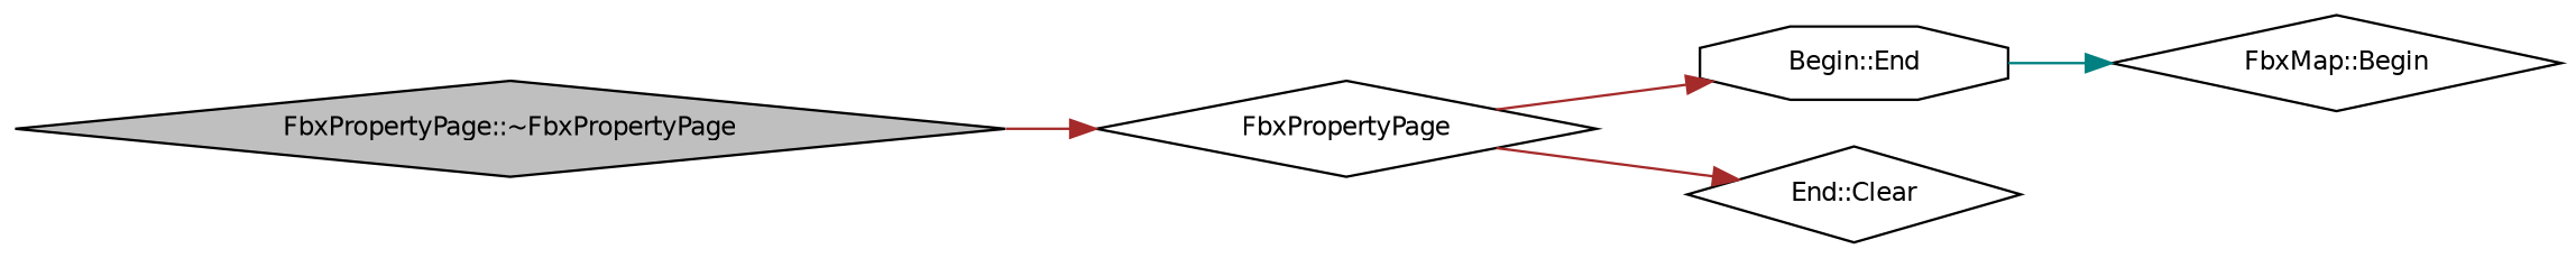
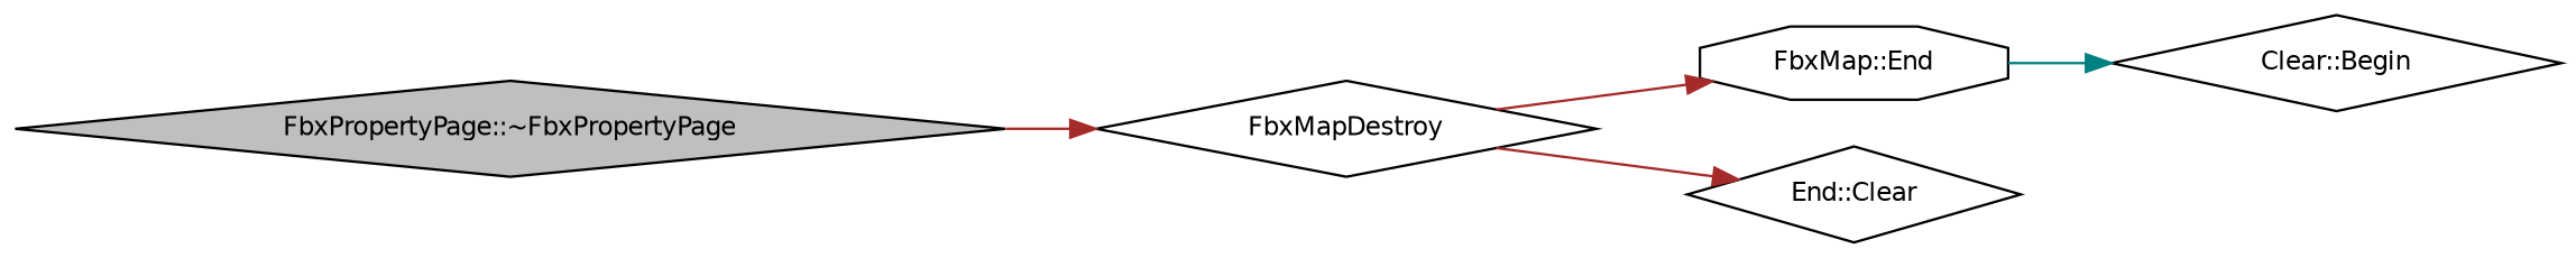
  digraph {
    rankdir=LR
    node [color=black fillcolor=white fontname=Helvetica fontsize=10 shape=diamond style=filled]
    edge [color=brown fontname=Helvetica fontsize=10 labelfontname=Helvetica labelfontsize=10 style=solid]
    n1 [fillcolor=grey75 fontcolor=black height=0.2 label="FbxPropertyPage::~FbxPropertyPage" width=0.4]
-   n2 [height=0.2 label=FbxPropertyPage width=0.4]
-   n3 [height=0.2 label="Begin::End" shape=octagon width=0.4]
+   n2 [height=0.2 label=FbxMapDestroy width=0.4]
+   n3 [height=0.2 label="FbxMap::End" shape=octagon width=0.4]
    n4 [height=0.2 label="End::Clear" width=0.4]
-   n5 [height=0.2 label="FbxMap::Begin" width=0.4]
+   n5 [height=0.2 label="Clear::Begin" width=0.4]
    n1 -> n2
    n2 -> n3
    n2 -> n4
    n3 -> n5 [color=teal]
  }
